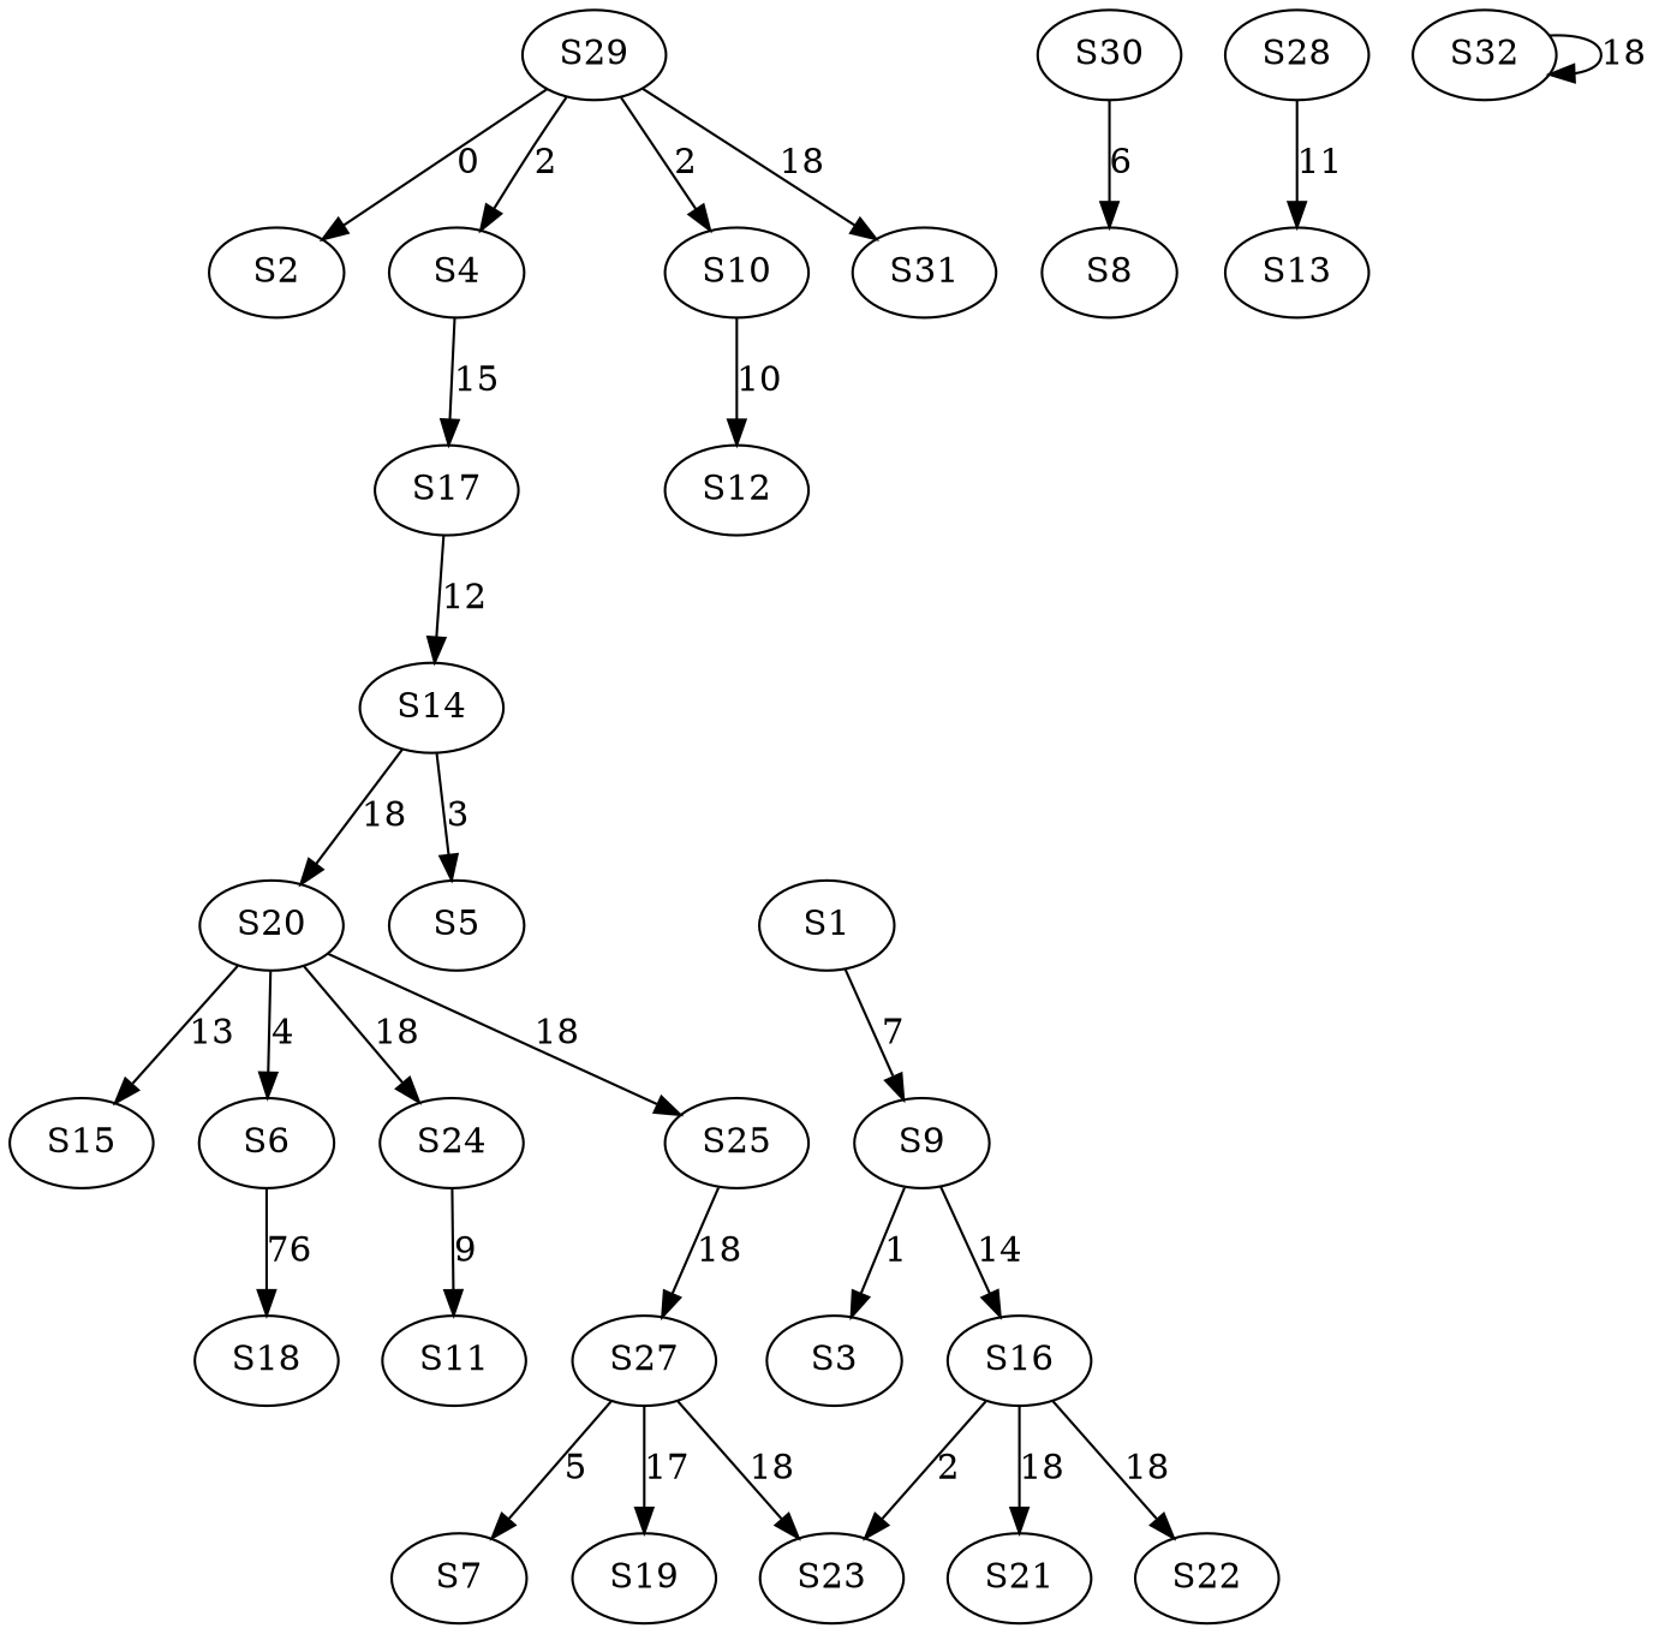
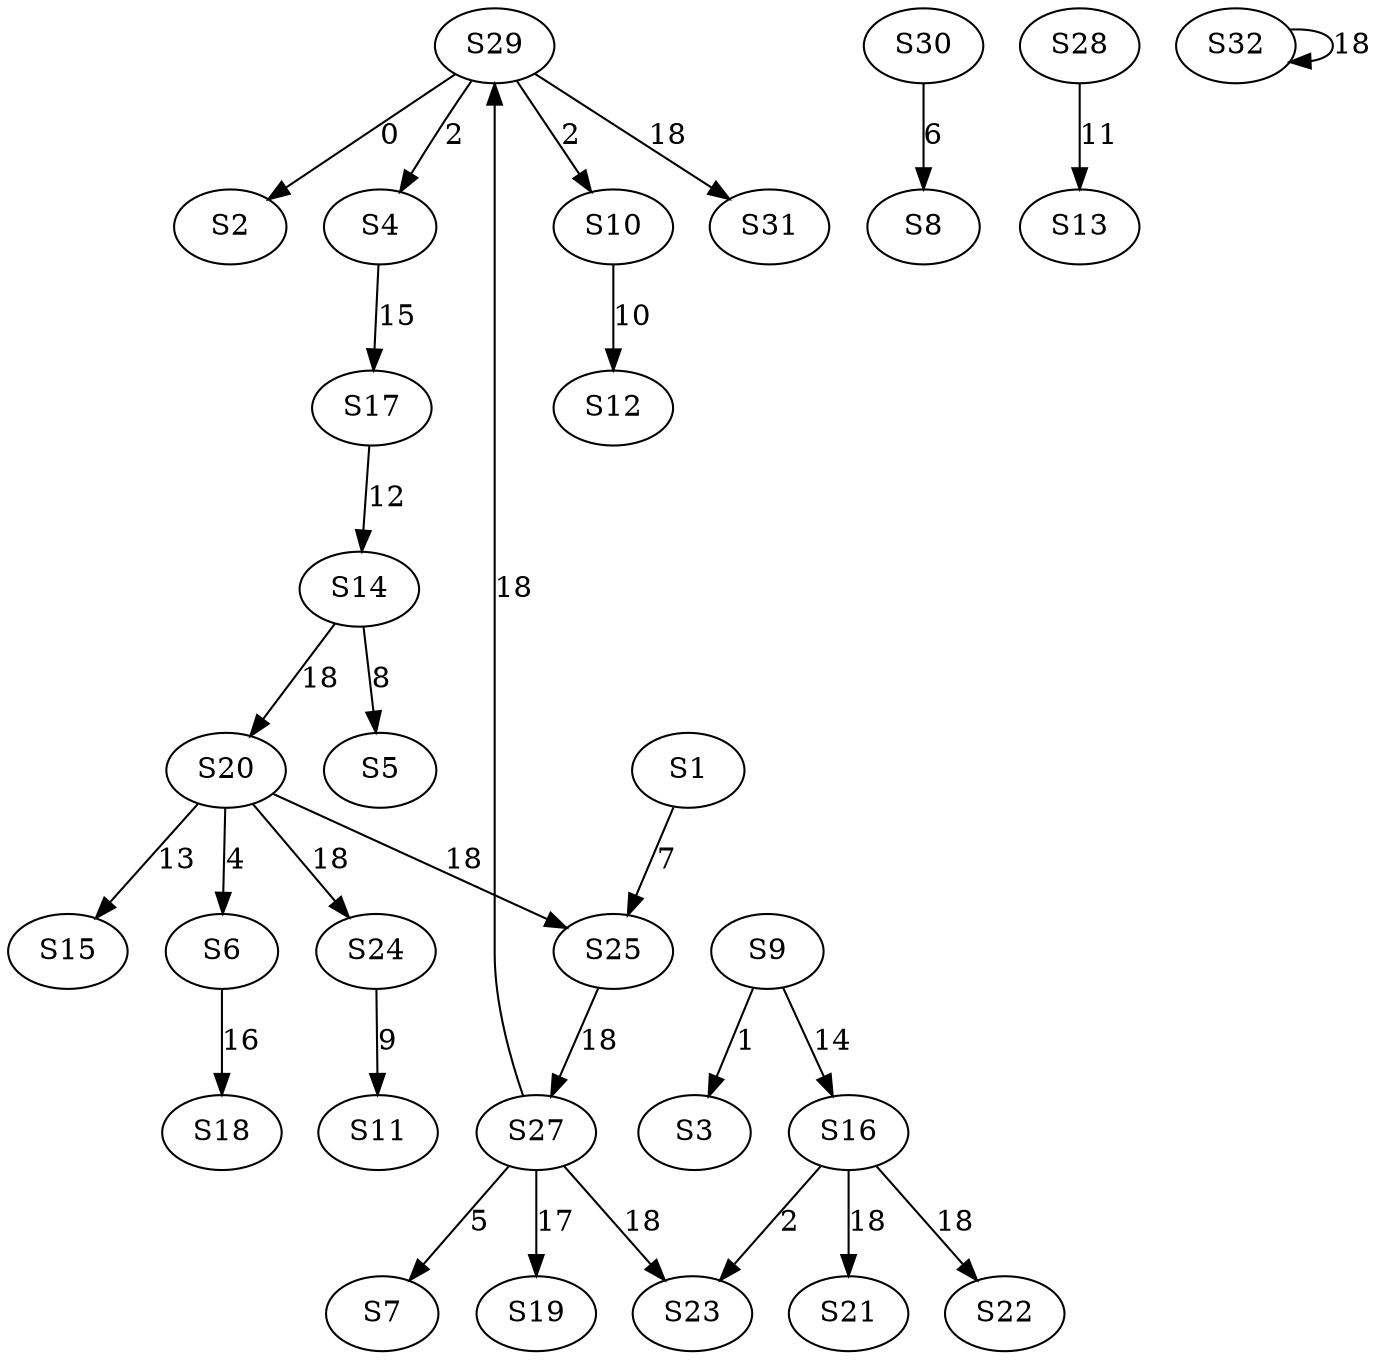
  strict digraph {
    S29
    S2
    S4
    S10
    S31
    S17
    S12
    S9
    S3
    S16
    S21
    S22
    S23
    S14
    S5
    S20
    S6
    S24
    S15
    S25
    S18
    S11
    S27
    S7
    S19
    S30
    S8
    S1
    S28
    S13
    S32
    S29 -> S2 [label=0]
    S29 -> S4 [label=2]
    S29 -> S10 [label=2]
    S29 -> S31 [label=18]
    S4 -> S17 [label=15]
    S10 -> S12 [label=10]
    S17 -> S14 [label=12]
    S9 -> S3 [label=1]
    S9 -> S16 [label=14]
    S16 -> S21 [label=18]
    S16 -> S22 [label=18]
    S16 -> S23 [label=2]
-   S14 -> S5 [label=3]
+   S14 -> S5 [label=8]
    S14 -> S20 [label=18]
    S20 -> S6 [label=4]
    S20 -> S24 [label=18]
    S20 -> S15 [label=13]
    S20 -> S25 [label=18]
-   S6 -> S18 [label=76]
+   S6 -> S18 [label=16]
    S24 -> S11 [label=9]
    S25 -> S27 [label=18]
+   S27 -> S29 [label=18]
    S27 -> S23 [label=18]
    S27 -> S7 [label=5]
    S27 -> S19 [label=17]
    S30 -> S8 [label=6]
-   S1 -> S9 [label=7]
+   S1 -> S25 [label=7]
    S28 -> S13 [label=11]
    S32 -> S32 [label=18]
  }
